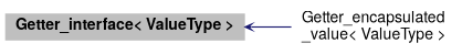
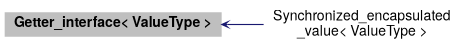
  digraph {
    rankdir=LR
    node [color=black fontname="Helvetica,Arial,sans-serif" fontsize=12 shape=plaintext]
    n1 [fillcolor=grey75 fontcolor=black height=0.2 label=<<b>Getter_interface&lt; ValueType &gt;</b>> style=filled width=0.4]
-   n2 [height=0.2 label="Getter_encapsulated\l_value\< ValueType \>" width=0.4]
+   n2 [height=0.2 label="Synchronized_encapsulated\l_value\< ValueType \>" width=0.4]
    n1 -> n2 [arrowhead=open arrowsize=0.5 arrowtail=open color=midnightblue dir=back fontname="Helvetica,Arial,sans-serif" fontsize=15 labelfontsize=15 style=solid]
  }
